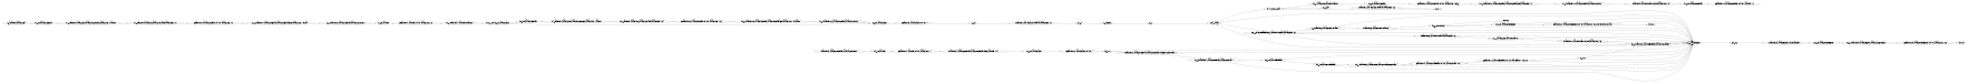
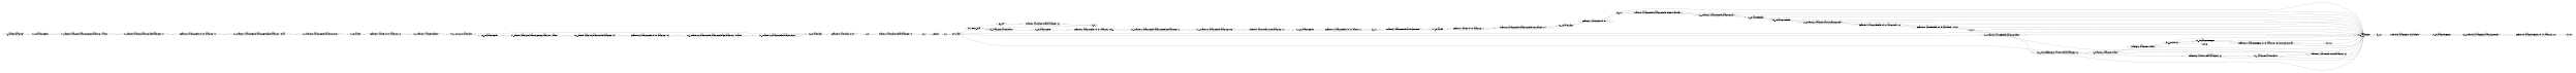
  digraph {
    rankdir=LR
    "r7 := @parameter0: java.lang.String[]"
    "$r0 = new java.lang.StringBuilder"
    "$r1 = staticinvoke <java.lang.System: java.lang.String getProperty(java.lang.String)>(\"java.home\")"
    "$r2 = staticinvoke <java.lang.String: java.lang.String valueOf(java.lang.Object)>($r1)"
    "specialinvoke $r0.<java.lang.StringBuilder: void <init>(java.lang.String)>($r2)"
    "$r3 = virtualinvoke $r0.<java.lang.StringBuilder: java.lang.StringBuilder append(java.lang.String)>(\"/bin/java\")"
    "r31 = virtualinvoke $r3.<java.lang.StringBuilder: java.lang.String toString()>()"
    "$r4 = new java.io.File"
    "specialinvoke $r4.<java.io.File: void <init>(java.lang.String)>(r31)"
    "$z0 = virtualinvoke $r4.<java.io.File: boolean exists()>()"
    "if $z0 != 0 goto $r5 = new java.util.ArrayList"
    "$r23 = new java.lang.StringBuilder"
    "$r5 = new java.util.ArrayList"
    "$r24 = staticinvoke <java.lang.System: java.lang.String getProperty(java.lang.String)>(\"java.home\")"
    "specialinvoke $r5.<java.util.ArrayList: void <init>()>()"
    "$r25 = staticinvoke <java.lang.String: java.lang.String valueOf(java.lang.Object)>($r24)"
    "specialinvoke $r23.<java.lang.StringBuilder: void <init>(java.lang.String)>($r25)"
    "$r26 = virtualinvoke $r23.<java.lang.StringBuilder: java.lang.StringBuilder append(java.lang.String)>(\"/bin/java.exe\")"
    "r31 = virtualinvoke $r26.<java.lang.StringBuilder: java.lang.String toString()>()"
    "r6 = $r5"
    "virtualinvoke r6.<java.util.ArrayList: boolean add(java.lang.Object)>(r31)"
    "r32 = r7"
    n23 [label="i1 = lengthof r3"]
    "i2 = 0"
    "goto [?= (branch)]"
    "if i2 < i1 goto r33 = r32[i2]"
    "if r38 != null goto interfaceinvoke r35.<java.util.List: boolean add(java.lang.Object)>(r38)"
    "$r28 := @caughtexception"
    "r33 = r32[i2]"
    "$r9 = <java.lang.System: java.io.PrintStream out>"
    "interfaceinvoke r35.<java.util.List: boolean add(java.lang.Object)>(r38)"
    "i0 = virtualinvoke r36.<java.lang.Process: int waitFor()>()"
    "r39 = $r28"
    "virtualinvoke r6.<java.util.ArrayList: boolean add(java.lang.Object)>(r33)"
    "i2 = i2 + 1"
    "$r8 = new java.lang.StringBuilder"
    "specialinvoke $r8.<java.lang.StringBuilder: void <init>(java.lang.String)>(\"cmds=\")"
    "$r10 = virtualinvoke $r8.<java.lang.StringBuilder: java.lang.StringBuilder append(java.lang.Object)>(r6)"
    "$r11 = virtualinvoke $r10.<java.lang.StringBuilder: java.lang.String toString()>()"
    "virtualinvoke $r9.<java.io.PrintStream: void println(java.lang.String)>($r11)"
    "$r12 = new java.lang.ProcessBuilder"
    "specialinvoke $r12.<java.lang.ProcessBuilder: void <init>(java.util.List)>(r6)"
+   "r34 = $r12"
    "virtualinvoke r34.<java.lang.ProcessBuilder: java.util.Map environment()>()"
    "$r14 = new java.io.File"
    "specialinvoke $r14.<java.io.File: void <init>(java.lang.String)>(\".\")"
    "virtualinvoke r34.<java.lang.ProcessBuilder: java.lang.ProcessBuilder directory(java.io.File)>($r14)"
    "$r16 = new java.util.ArrayList"
    "specialinvoke $r16.<java.util.ArrayList: void <init>()>()"
    "r35 = $r16"
    "virtualinvoke r34.<java.lang.ProcessBuilder: java.lang.ProcessBuilder redirectErrorStream(boolean)>(1)"
    "r36 = virtualinvoke r34.<java.lang.ProcessBuilder: java.lang.Process start()>()"
    "$r18 = new java.io.BufferedReader"
    "$r19 = new java.io.InputStreamReader"
    "$r20 = virtualinvoke r36.<java.lang.Process: java.io.InputStream getInputStream()>()"
    "specialinvoke $r19.<java.io.InputStreamReader: void <init>(java.io.InputStream)>($r20)"
    "specialinvoke $r18.<java.io.BufferedReader: void <init>(java.io.Reader,int)>($r19, 8192)"
    "r37 = $r18"
    "r38 = virtualinvoke r37.<java.io.BufferedReader: java.lang.String readLine()>()"
    "$r21 = <java.lang.System: java.io.PrintStream out>"
    "virtualinvoke $r21.<java.io.PrintStream: void println(java.lang.String)>(r38)"
    "virtualinvoke r36.<java.lang.Process: void destroy()>()"
    n63 [label="if i0 == 0 goto return r85"]
    "$r22 = new java.lang.RuntimeException"
    "return r35"
    "specialinvoke $r22.<java.lang.RuntimeException: void <init>(java.lang.String)>(\"Error: test returned non-zero value\")"
    "throw $r22"
    "virtualinvoke r39.<java.lang.Exception: void printStackTrace()>()"
    "$r29 = new java.lang.RuntimeException"
    "$r30 = virtualinvoke r39.<java.lang.Exception: java.lang.String getMessage()>()"
    "specialinvoke $r29.<java.lang.RuntimeException: void <init>(java.lang.String)>($r30)"
    "throw $r29"
    "r7 := @parameter0: java.lang.String[]" -> "$r0 = new java.lang.StringBuilder"
    "$r0 = new java.lang.StringBuilder" -> "$r1 = staticinvoke <java.lang.System: java.lang.String getProperty(java.lang.String)>(\"java.home\")"
    "$r1 = staticinvoke <java.lang.System: java.lang.String getProperty(java.lang.String)>(\"java.home\")" -> "$r2 = staticinvoke <java.lang.String: java.lang.String valueOf(java.lang.Object)>($r1)"
    "$r2 = staticinvoke <java.lang.String: java.lang.String valueOf(java.lang.Object)>($r1)" -> "specialinvoke $r0.<java.lang.StringBuilder: void <init>(java.lang.String)>($r2)"
    "specialinvoke $r0.<java.lang.StringBuilder: void <init>(java.lang.String)>($r2)" -> "$r3 = virtualinvoke $r0.<java.lang.StringBuilder: java.lang.StringBuilder append(java.lang.String)>(\"/bin/java\")"
    "$r3 = virtualinvoke $r0.<java.lang.StringBuilder: java.lang.StringBuilder append(java.lang.String)>(\"/bin/java\")" -> "r31 = virtualinvoke $r3.<java.lang.StringBuilder: java.lang.String toString()>()"
    "r31 = virtualinvoke $r3.<java.lang.StringBuilder: java.lang.String toString()>()" -> "$r4 = new java.io.File"
    "$r4 = new java.io.File" -> "specialinvoke $r4.<java.io.File: void <init>(java.lang.String)>(r31)"
    "specialinvoke $r4.<java.io.File: void <init>(java.lang.String)>(r31)" -> "$z0 = virtualinvoke $r4.<java.io.File: boolean exists()>()"
    "$z0 = virtualinvoke $r4.<java.io.File: boolean exists()>()" -> "if $z0 != 0 goto $r5 = new java.util.ArrayList"
    "if $z0 != 0 goto $r5 = new java.util.ArrayList" -> "$r23 = new java.lang.StringBuilder"
    "if $z0 != 0 goto $r5 = new java.util.ArrayList" -> "$r5 = new java.util.ArrayList"
    "$r23 = new java.lang.StringBuilder" -> "$r24 = staticinvoke <java.lang.System: java.lang.String getProperty(java.lang.String)>(\"java.home\")"
    "$r5 = new java.util.ArrayList" -> "specialinvoke $r5.<java.util.ArrayList: void <init>()>()"
    "$r24 = staticinvoke <java.lang.System: java.lang.String getProperty(java.lang.String)>(\"java.home\")" -> "$r25 = staticinvoke <java.lang.String: java.lang.String valueOf(java.lang.Object)>($r24)"
    "specialinvoke $r5.<java.util.ArrayList: void <init>()>()" -> "r6 = $r5"
    "$r25 = staticinvoke <java.lang.String: java.lang.String valueOf(java.lang.Object)>($r24)" -> "specialinvoke $r23.<java.lang.StringBuilder: void <init>(java.lang.String)>($r25)"
    "specialinvoke $r23.<java.lang.StringBuilder: void <init>(java.lang.String)>($r25)" -> "$r26 = virtualinvoke $r23.<java.lang.StringBuilder: java.lang.StringBuilder append(java.lang.String)>(\"/bin/java.exe\")"
    "$r26 = virtualinvoke $r23.<java.lang.StringBuilder: java.lang.StringBuilder append(java.lang.String)>(\"/bin/java.exe\")" -> "r31 = virtualinvoke $r26.<java.lang.StringBuilder: java.lang.String toString()>()"
    "r31 = virtualinvoke $r26.<java.lang.StringBuilder: java.lang.String toString()>()" -> "$r5 = new java.util.ArrayList"
    "r6 = $r5" -> "virtualinvoke r6.<java.util.ArrayList: boolean add(java.lang.Object)>(r31)"
    "virtualinvoke r6.<java.util.ArrayList: boolean add(java.lang.Object)>(r31)" -> "r32 = r7"
    "r32 = r7" -> n23
    n23 -> "i2 = 0"
    "i2 = 0" -> "goto [?= (branch)]"
    "goto [?= (branch)]" -> "if i2 < i1 goto r33 = r32[i2]"
    "goto [?= (branch)]" -> "if r38 != null goto interfaceinvoke r35.<java.util.List: boolean add(java.lang.Object)>(r38)"
    "goto [?= (branch)]" -> "$r28 := @caughtexception"
    "if i2 < i1 goto r33 = r32[i2]" -> "r33 = r32[i2]"
    "if i2 < i1 goto r33 = r32[i2]" -> "$r9 = <java.lang.System: java.io.PrintStream out>"
    "if r38 != null goto interfaceinvoke r35.<java.util.List: boolean add(java.lang.Object)>(r38)" -> "$r28 := @caughtexception"
    "if r38 != null goto interfaceinvoke r35.<java.util.List: boolean add(java.lang.Object)>(r38)" -> "interfaceinvoke r35.<java.util.List: boolean add(java.lang.Object)>(r38)"
    "if r38 != null goto interfaceinvoke r35.<java.util.List: boolean add(java.lang.Object)>(r38)" -> "i0 = virtualinvoke r36.<java.lang.Process: int waitFor()>()"
    "$r28 := @caughtexception" -> "r39 = $r28"
    "r33 = r32[i2]" -> "virtualinvoke r6.<java.util.ArrayList: boolean add(java.lang.Object)>(r33)"
    "$r9 = <java.lang.System: java.io.PrintStream out>" -> "$r8 = new java.lang.StringBuilder"
    "interfaceinvoke r35.<java.util.List: boolean add(java.lang.Object)>(r38)" -> "$r28 := @caughtexception"
    "interfaceinvoke r35.<java.util.List: boolean add(java.lang.Object)>(r38)" -> "$r21 = <java.lang.System: java.io.PrintStream out>"
    "i0 = virtualinvoke r36.<java.lang.Process: int waitFor()>()" -> "$r28 := @caughtexception"
    "i0 = virtualinvoke r36.<java.lang.Process: int waitFor()>()" -> "virtualinvoke r36.<java.lang.Process: void destroy()>()"
    "r39 = $r28" -> "virtualinvoke r39.<java.lang.Exception: void printStackTrace()>()"
    "virtualinvoke r6.<java.util.ArrayList: boolean add(java.lang.Object)>(r33)" -> "i2 = i2 + 1"
    "i2 = i2 + 1" -> "if i2 < i1 goto r33 = r32[i2]"
    "$r8 = new java.lang.StringBuilder" -> "specialinvoke $r8.<java.lang.StringBuilder: void <init>(java.lang.String)>(\"cmds=\")"
    "specialinvoke $r8.<java.lang.StringBuilder: void <init>(java.lang.String)>(\"cmds=\")" -> "$r10 = virtualinvoke $r8.<java.lang.StringBuilder: java.lang.StringBuilder append(java.lang.Object)>(r6)"
    "$r10 = virtualinvoke $r8.<java.lang.StringBuilder: java.lang.StringBuilder append(java.lang.Object)>(r6)" -> "$r11 = virtualinvoke $r10.<java.lang.StringBuilder: java.lang.String toString()>()"
    "$r11 = virtualinvoke $r10.<java.lang.StringBuilder: java.lang.String toString()>()" -> "virtualinvoke $r9.<java.io.PrintStream: void println(java.lang.String)>($r11)"
    "virtualinvoke $r9.<java.io.PrintStream: void println(java.lang.String)>($r11)" -> "$r12 = new java.lang.ProcessBuilder"
    "$r12 = new java.lang.ProcessBuilder" -> "specialinvoke $r12.<java.lang.ProcessBuilder: void <init>(java.util.List)>(r6)"
+   "specialinvoke $r12.<java.lang.ProcessBuilder: void <init>(java.util.List)>(r6)" -> "r34 = $r12"
+   "r34 = $r12" -> "virtualinvoke r34.<java.lang.ProcessBuilder: java.util.Map environment()>()"
    "virtualinvoke r34.<java.lang.ProcessBuilder: java.util.Map environment()>()" -> "$r14 = new java.io.File"
    "$r14 = new java.io.File" -> "specialinvoke $r14.<java.io.File: void <init>(java.lang.String)>(\".\")"
    "specialinvoke $r14.<java.io.File: void <init>(java.lang.String)>(\".\")" -> "virtualinvoke r34.<java.lang.ProcessBuilder: java.lang.ProcessBuilder directory(java.io.File)>($r14)"
    "virtualinvoke r34.<java.lang.ProcessBuilder: java.lang.ProcessBuilder directory(java.io.File)>($r14)" -> "$r16 = new java.util.ArrayList"
    "$r16 = new java.util.ArrayList" -> "specialinvoke $r16.<java.util.ArrayList: void <init>()>()"
    "specialinvoke $r16.<java.util.ArrayList: void <init>()>()" -> "r35 = $r16"
    "r35 = $r16" -> "$r28 := @caughtexception"
    "r35 = $r16" -> "virtualinvoke r34.<java.lang.ProcessBuilder: java.lang.ProcessBuilder redirectErrorStream(boolean)>(1)"
    "virtualinvoke r34.<java.lang.ProcessBuilder: java.lang.ProcessBuilder redirectErrorStream(boolean)>(1)" -> "$r28 := @caughtexception"
    "virtualinvoke r34.<java.lang.ProcessBuilder: java.lang.ProcessBuilder redirectErrorStream(boolean)>(1)" -> "r36 = virtualinvoke r34.<java.lang.ProcessBuilder: java.lang.Process start()>()"
    "r36 = virtualinvoke r34.<java.lang.ProcessBuilder: java.lang.Process start()>()" -> "$r28 := @caughtexception"
    "r36 = virtualinvoke r34.<java.lang.ProcessBuilder: java.lang.Process start()>()" -> "$r18 = new java.io.BufferedReader"
    "$r18 = new java.io.BufferedReader" -> "$r28 := @caughtexception"
    "$r18 = new java.io.BufferedReader" -> "$r19 = new java.io.InputStreamReader"
    "$r19 = new java.io.InputStreamReader" -> "$r28 := @caughtexception"
    "$r19 = new java.io.InputStreamReader" -> "$r20 = virtualinvoke r36.<java.lang.Process: java.io.InputStream getInputStream()>()"
    "$r20 = virtualinvoke r36.<java.lang.Process: java.io.InputStream getInputStream()>()" -> "$r28 := @caughtexception"
    "$r20 = virtualinvoke r36.<java.lang.Process: java.io.InputStream getInputStream()>()" -> "specialinvoke $r19.<java.io.InputStreamReader: void <init>(java.io.InputStream)>($r20)"
    "specialinvoke $r19.<java.io.InputStreamReader: void <init>(java.io.InputStream)>($r20)" -> "$r28 := @caughtexception"
    "specialinvoke $r19.<java.io.InputStreamReader: void <init>(java.io.InputStream)>($r20)" -> "specialinvoke $r18.<java.io.BufferedReader: void <init>(java.io.Reader,int)>($r19, 8192)"
    "specialinvoke $r18.<java.io.BufferedReader: void <init>(java.io.Reader,int)>($r19, 8192)" -> "$r28 := @caughtexception"
    "specialinvoke $r18.<java.io.BufferedReader: void <init>(java.io.Reader,int)>($r19, 8192)" -> "r37 = $r18"
    "r37 = $r18" -> "$r28 := @caughtexception"
    "r37 = $r18" -> "r38 = virtualinvoke r37.<java.io.BufferedReader: java.lang.String readLine()>()"
    "r38 = virtualinvoke r37.<java.io.BufferedReader: java.lang.String readLine()>()" -> "goto [?= (branch)]"
    "r38 = virtualinvoke r37.<java.io.BufferedReader: java.lang.String readLine()>()" -> "if r38 != null goto interfaceinvoke r35.<java.util.List: boolean add(java.lang.Object)>(r38)"
    "r38 = virtualinvoke r37.<java.io.BufferedReader: java.lang.String readLine()>()" -> "$r28 := @caughtexception"
    "r38 = virtualinvoke r37.<java.io.BufferedReader: java.lang.String readLine()>()" -> "$r28 := @caughtexception"
    "$r21 = <java.lang.System: java.io.PrintStream out>" -> "$r28 := @caughtexception"
    "$r21 = <java.lang.System: java.io.PrintStream out>" -> "virtualinvoke $r21.<java.io.PrintStream: void println(java.lang.String)>(r38)"
    "virtualinvoke $r21.<java.io.PrintStream: void println(java.lang.String)>(r38)" -> "$r28 := @caughtexception"
    "virtualinvoke $r21.<java.io.PrintStream: void println(java.lang.String)>(r38)" -> "r38 = virtualinvoke r37.<java.io.BufferedReader: java.lang.String readLine()>()"
    "virtualinvoke r36.<java.lang.Process: void destroy()>()" -> "$r28 := @caughtexception"
    "virtualinvoke r36.<java.lang.Process: void destroy()>()" -> n63
    n63 -> "$r28 := @caughtexception"
    n63 -> "$r22 = new java.lang.RuntimeException"
    n63 -> "return r35"
    "$r22 = new java.lang.RuntimeException" -> "$r28 := @caughtexception"
    "$r22 = new java.lang.RuntimeException" -> "specialinvoke $r22.<java.lang.RuntimeException: void <init>(java.lang.String)>(\"Error: test returned non-zero value\")"
    "specialinvoke $r22.<java.lang.RuntimeException: void <init>(java.lang.String)>(\"Error: test returned non-zero value\")" -> "$r28 := @caughtexception"
    "specialinvoke $r22.<java.lang.RuntimeException: void <init>(java.lang.String)>(\"Error: test returned non-zero value\")" -> "throw $r22"
    "throw $r22" -> "$r28 := @caughtexception"
    "virtualinvoke r39.<java.lang.Exception: void printStackTrace()>()" -> "$r29 = new java.lang.RuntimeException"
    "$r29 = new java.lang.RuntimeException" -> "$r30 = virtualinvoke r39.<java.lang.Exception: java.lang.String getMessage()>()"
    "$r30 = virtualinvoke r39.<java.lang.Exception: java.lang.String getMessage()>()" -> "specialinvoke $r29.<java.lang.RuntimeException: void <init>(java.lang.String)>($r30)"
    "specialinvoke $r29.<java.lang.RuntimeException: void <init>(java.lang.String)>($r30)" -> "throw $r29"
  }
